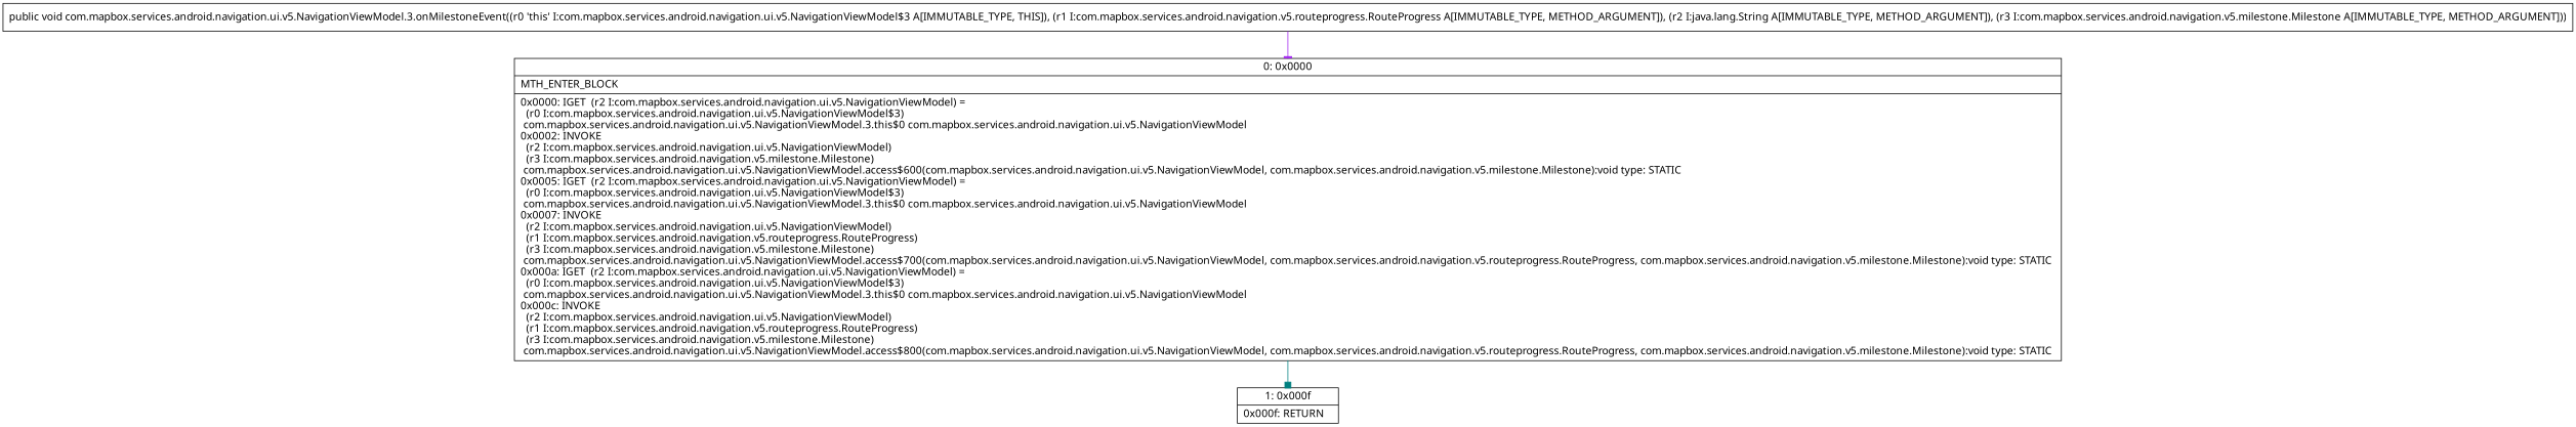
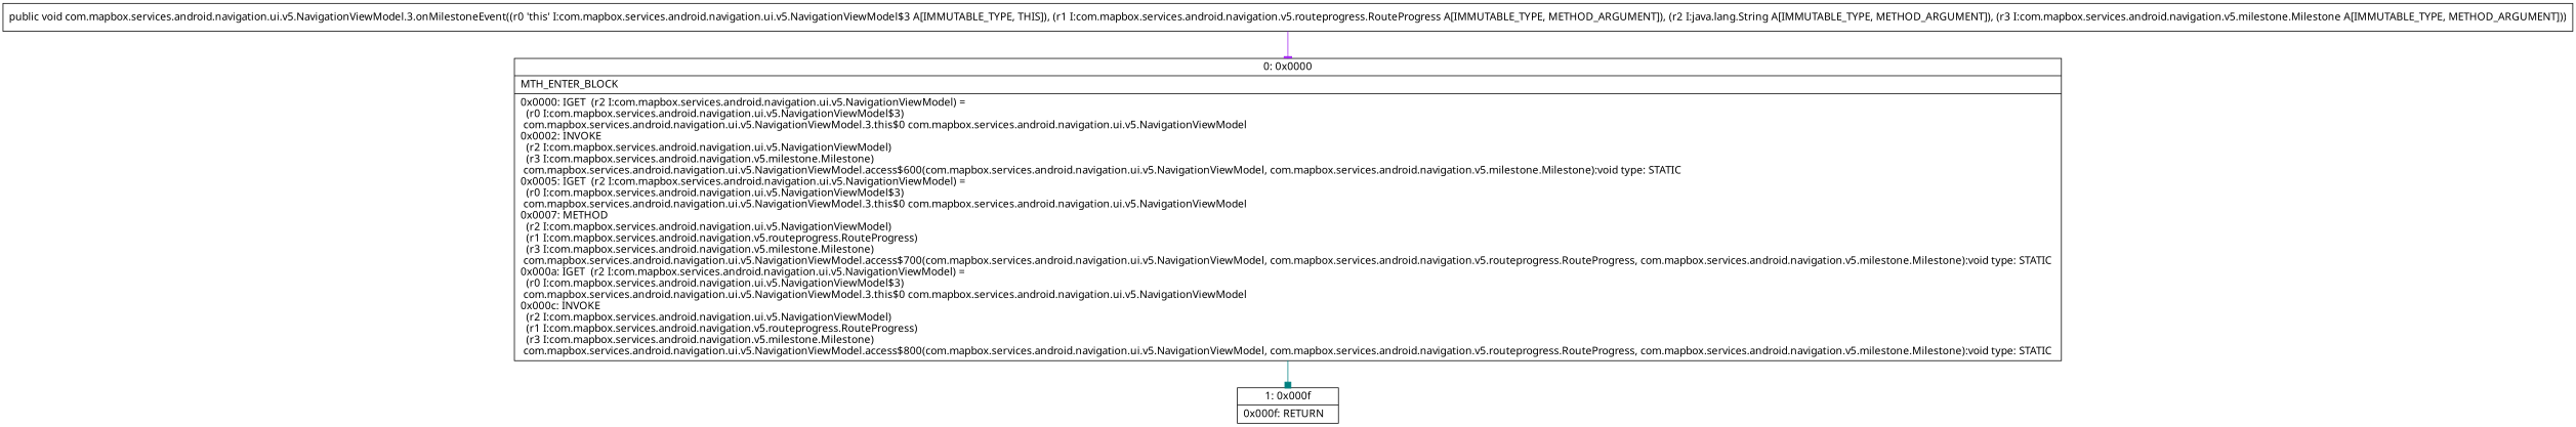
  digraph {
    fontname="Noto Sans"
    node [shape=record fontname="Noto Sans"]
    edge [fontname="Noto Sans"]
-   n1 [label="{0\:\ 0x0000|MTH_ENTER_BLOCK\l|0x0000: IGET  (r2 I:com.mapbox.services.android.navigation.ui.v5.NavigationViewModel) = \l  (r0 I:com.mapbox.services.android.navigation.ui.v5.NavigationViewModel$3)\l com.mapbox.services.android.navigation.ui.v5.NavigationViewModel.3.this$0 com.mapbox.services.android.navigation.ui.v5.NavigationViewModel \l0x0002: INVOKE  \l  (r2 I:com.mapbox.services.android.navigation.ui.v5.NavigationViewModel)\l  (r3 I:com.mapbox.services.android.navigation.v5.milestone.Milestone)\l com.mapbox.services.android.navigation.ui.v5.NavigationViewModel.access$600(com.mapbox.services.android.navigation.ui.v5.NavigationViewModel, com.mapbox.services.android.navigation.v5.milestone.Milestone):void type: STATIC \l0x0005: IGET  (r2 I:com.mapbox.services.android.navigation.ui.v5.NavigationViewModel) = \l  (r0 I:com.mapbox.services.android.navigation.ui.v5.NavigationViewModel$3)\l com.mapbox.services.android.navigation.ui.v5.NavigationViewModel.3.this$0 com.mapbox.services.android.navigation.ui.v5.NavigationViewModel \l0x0007: INVOKE  \l  (r2 I:com.mapbox.services.android.navigation.ui.v5.NavigationViewModel)\l  (r1 I:com.mapbox.services.android.navigation.v5.routeprogress.RouteProgress)\l  (r3 I:com.mapbox.services.android.navigation.v5.milestone.Milestone)\l com.mapbox.services.android.navigation.ui.v5.NavigationViewModel.access$700(com.mapbox.services.android.navigation.ui.v5.NavigationViewModel, com.mapbox.services.android.navigation.v5.routeprogress.RouteProgress, com.mapbox.services.android.navigation.v5.milestone.Milestone):void type: STATIC \l0x000a: IGET  (r2 I:com.mapbox.services.android.navigation.ui.v5.NavigationViewModel) = \l  (r0 I:com.mapbox.services.android.navigation.ui.v5.NavigationViewModel$3)\l com.mapbox.services.android.navigation.ui.v5.NavigationViewModel.3.this$0 com.mapbox.services.android.navigation.ui.v5.NavigationViewModel \l0x000c: INVOKE  \l  (r2 I:com.mapbox.services.android.navigation.ui.v5.NavigationViewModel)\l  (r1 I:com.mapbox.services.android.navigation.v5.routeprogress.RouteProgress)\l  (r3 I:com.mapbox.services.android.navigation.v5.milestone.Milestone)\l com.mapbox.services.android.navigation.ui.v5.NavigationViewModel.access$800(com.mapbox.services.android.navigation.ui.v5.NavigationViewModel, com.mapbox.services.android.navigation.v5.routeprogress.RouteProgress, com.mapbox.services.android.navigation.v5.milestone.Milestone):void type: STATIC \l}"]
+   n1 [label="{0\:\ 0x0000|MTH_ENTER_BLOCK\l|0x0000: IGET  (r2 I:com.mapbox.services.android.navigation.ui.v5.NavigationViewModel) = \l  (r0 I:com.mapbox.services.android.navigation.ui.v5.NavigationViewModel$3)\l com.mapbox.services.android.navigation.ui.v5.NavigationViewModel.3.this$0 com.mapbox.services.android.navigation.ui.v5.NavigationViewModel \l0x0002: INVOKE  \l  (r2 I:com.mapbox.services.android.navigation.ui.v5.NavigationViewModel)\l  (r3 I:com.mapbox.services.android.navigation.v5.milestone.Milestone)\l com.mapbox.services.android.navigation.ui.v5.NavigationViewModel.access$600(com.mapbox.services.android.navigation.ui.v5.NavigationViewModel, com.mapbox.services.android.navigation.v5.milestone.Milestone):void type: STATIC \l0x0005: IGET  (r2 I:com.mapbox.services.android.navigation.ui.v5.NavigationViewModel) = \l  (r0 I:com.mapbox.services.android.navigation.ui.v5.NavigationViewModel$3)\l com.mapbox.services.android.navigation.ui.v5.NavigationViewModel.3.this$0 com.mapbox.services.android.navigation.ui.v5.NavigationViewModel \l0x0007: METHOD  \l  (r2 I:com.mapbox.services.android.navigation.ui.v5.NavigationViewModel)\l  (r1 I:com.mapbox.services.android.navigation.v5.routeprogress.RouteProgress)\l  (r3 I:com.mapbox.services.android.navigation.v5.milestone.Milestone)\l com.mapbox.services.android.navigation.ui.v5.NavigationViewModel.access$700(com.mapbox.services.android.navigation.ui.v5.NavigationViewModel, com.mapbox.services.android.navigation.v5.routeprogress.RouteProgress, com.mapbox.services.android.navigation.v5.milestone.Milestone):void type: STATIC \l0x000a: IGET  (r2 I:com.mapbox.services.android.navigation.ui.v5.NavigationViewModel) = \l  (r0 I:com.mapbox.services.android.navigation.ui.v5.NavigationViewModel$3)\l com.mapbox.services.android.navigation.ui.v5.NavigationViewModel.3.this$0 com.mapbox.services.android.navigation.ui.v5.NavigationViewModel \l0x000c: INVOKE  \l  (r2 I:com.mapbox.services.android.navigation.ui.v5.NavigationViewModel)\l  (r1 I:com.mapbox.services.android.navigation.v5.routeprogress.RouteProgress)\l  (r3 I:com.mapbox.services.android.navigation.v5.milestone.Milestone)\l com.mapbox.services.android.navigation.ui.v5.NavigationViewModel.access$800(com.mapbox.services.android.navigation.ui.v5.NavigationViewModel, com.mapbox.services.android.navigation.v5.routeprogress.RouteProgress, com.mapbox.services.android.navigation.v5.milestone.Milestone):void type: STATIC \l}"]
    n2 [label="{1\:\ 0x000f|0x000f: RETURN   \l}"]
    n3 [label="{public void com.mapbox.services.android.navigation.ui.v5.NavigationViewModel.3.onMilestoneEvent((r0 'this' I:com.mapbox.services.android.navigation.ui.v5.NavigationViewModel$3 A[IMMUTABLE_TYPE, THIS]), (r1 I:com.mapbox.services.android.navigation.v5.routeprogress.RouteProgress A[IMMUTABLE_TYPE, METHOD_ARGUMENT]), (r2 I:java.lang.String A[IMMUTABLE_TYPE, METHOD_ARGUMENT]), (r3 I:com.mapbox.services.android.navigation.v5.milestone.Milestone A[IMMUTABLE_TYPE, METHOD_ARGUMENT])) }"]
    n1 -> n2 [color=teal arrowhead=box]
    n3 -> n1 [color=purple arrowhead=tee]
  }
